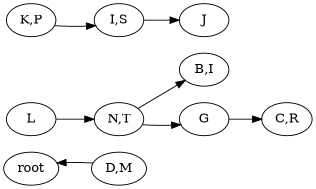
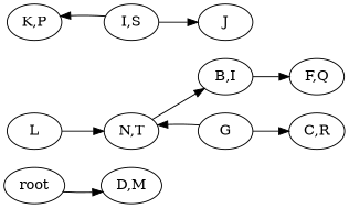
  strict digraph {
    rankdir=LR
    n1 [label=root]
    n2 [label="D,M"]
    n3 [label=L]
    n4 [label="N,T"]
    n5 [label="B,I"]
    n6 [label=G]
    n7 [label="K,P"]
    n8 [label="I,S"]
+   n9 [label="F,Q"]
    n10 [label="C,R"]
    n11 [label=J]
-   n2 -> n1
+   n1 -> n2
    n3 -> n4
    n4 -> n5
-   n4 -> n6
+   n6 -> n4
+   n5 -> n9
    n6 -> n10
-   n7 -> n8
+   n8 -> n7
    n8 -> n11
  }
